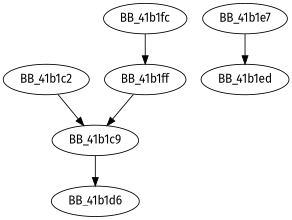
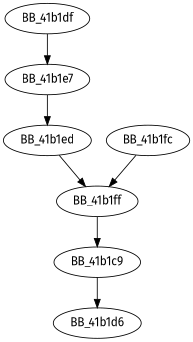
  digraph {
    fontname="Fira Sans"
    node [fontname="Fira Sans"]
    edge [fontname="Fira Sans"]
-   BB_41b1c2
    BB_41b1c9
    BB_41b1d6
+   BB_41b1df
    BB_41b1e7
    BB_41b1ed
    BB_41b1ff
    BB_41b1fc
-   BB_41b1c2 -> BB_41b1c9
    BB_41b1c9 -> BB_41b1d6
+   BB_41b1df -> BB_41b1e7
    BB_41b1e7 -> BB_41b1ed
+   BB_41b1ed -> BB_41b1ff
    BB_41b1ff -> BB_41b1c9
    BB_41b1fc -> BB_41b1ff
  }
